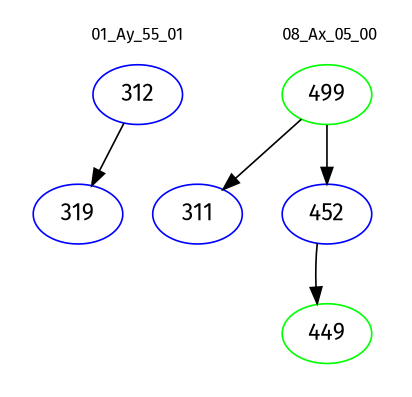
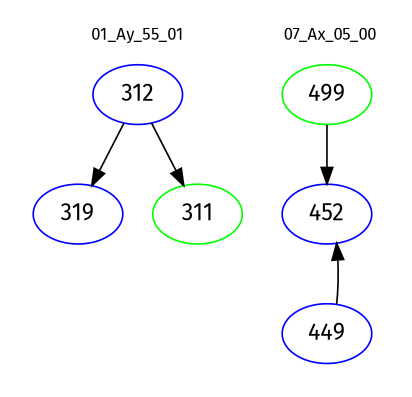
  digraph {
    fontname="Fira Sans"
    node [color=blue fontname="Fira Sans"]
    edge [color=black fontname="Fira Sans"]
    n1 [label=312]
-   n2 [label=311]
+   n2 [color=green label=311]
    n3 [label=319]
    n4 [label=452]
-   n5 [color=green label=449]
+   n5 [label=449]
    n6 [color=green label=499]
    subgraph cluster_1 {
      color=white
      fontsize=10
      label="01_Ay_55_01"
      n1
      n2
      n3
    }
    subgraph cluster_2 {
      color=white
      fontsize=10
-     label="08_Ax_05_00"
+     label="07_Ax_05_00"
      n4
      n5
      n6
    }
-   n6 -> n2
+   n1 -> n2
    n1 -> n3
-   n4 -> n5
+   n5 -> n4
    n6 -> n4
  }
